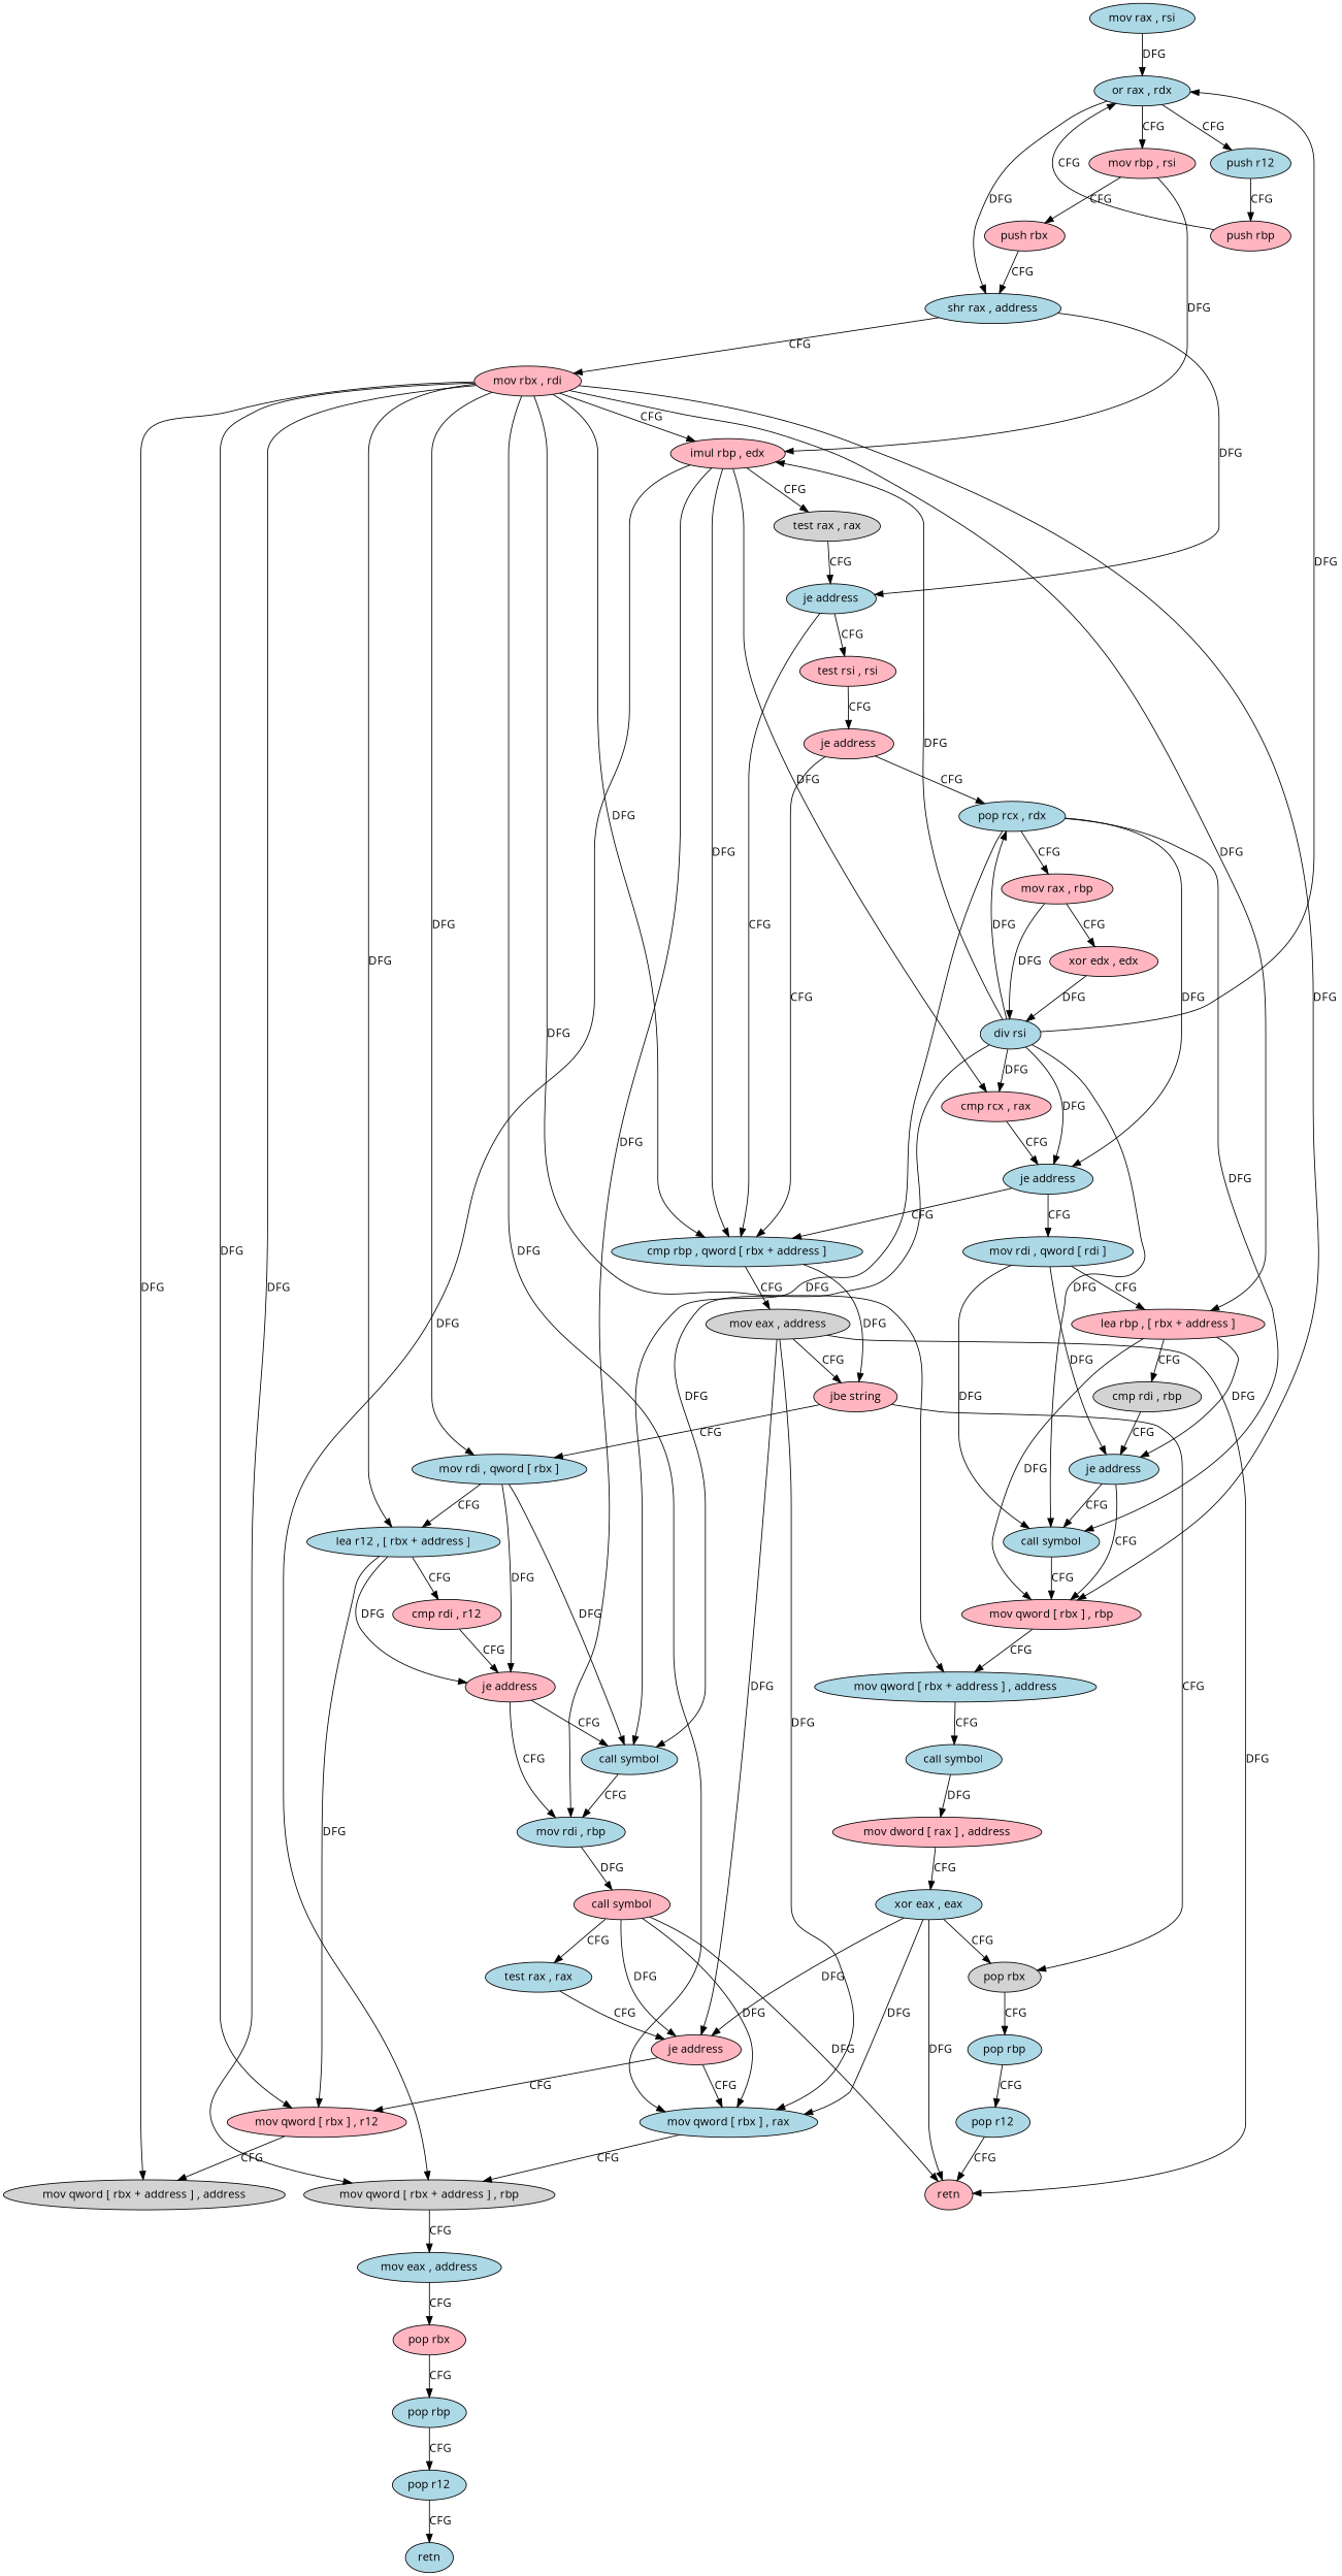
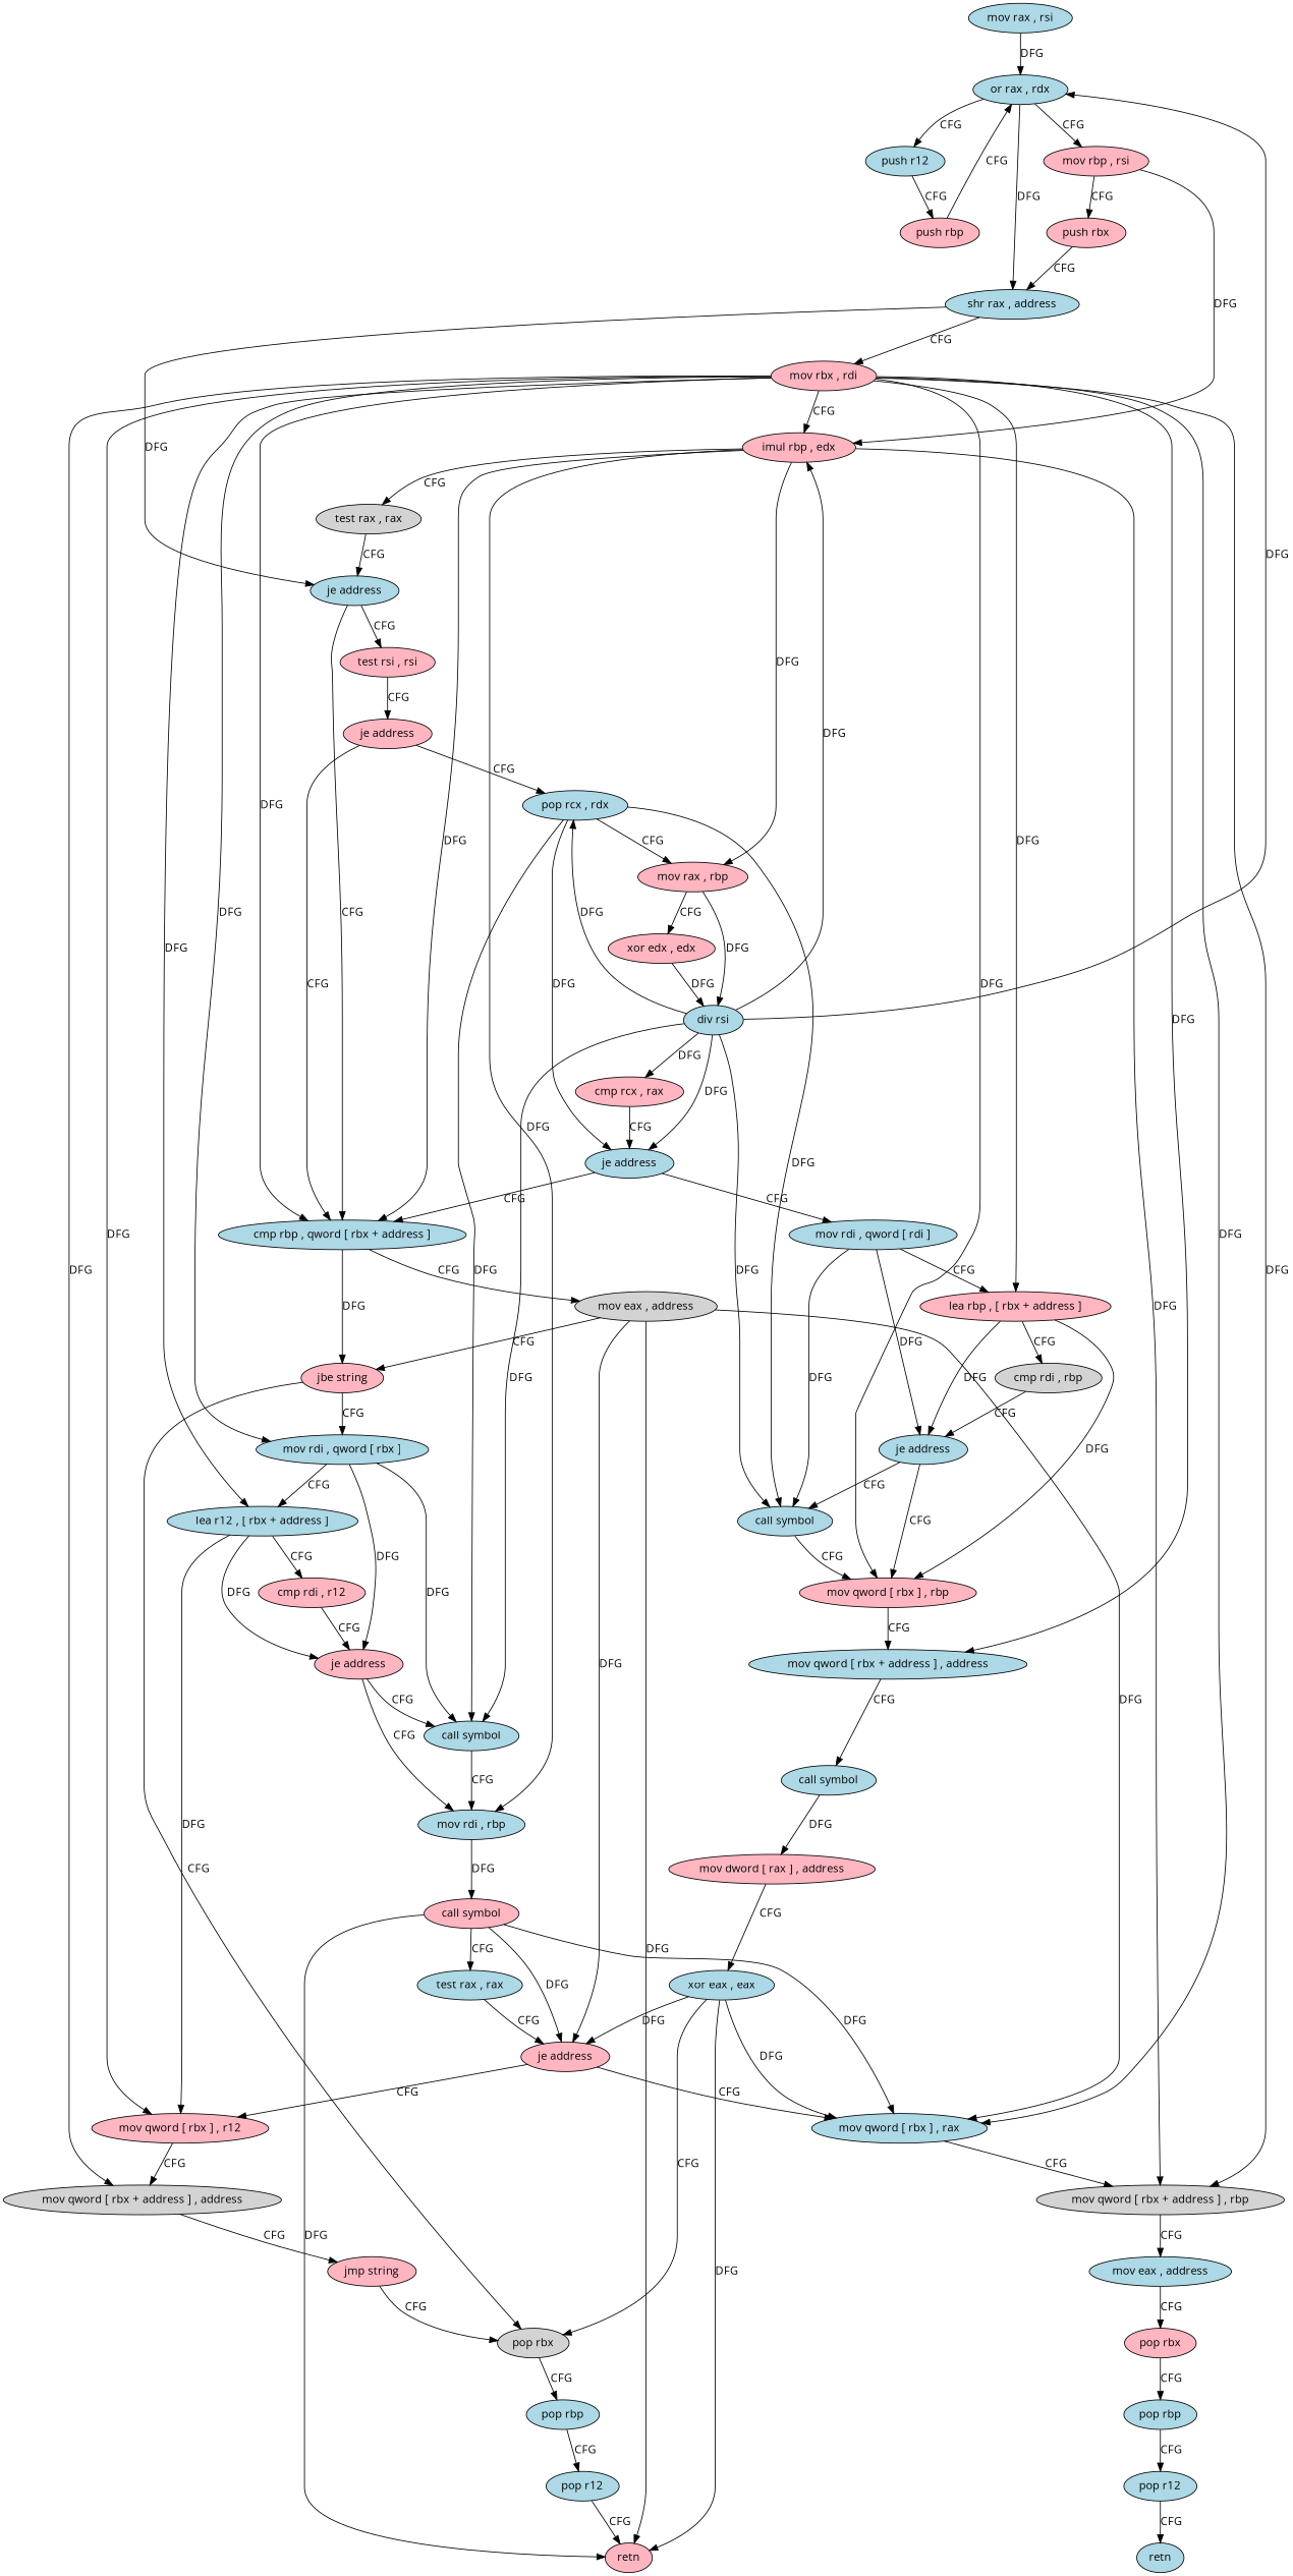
  digraph {
    fontname="Open Sans"
    node [fillcolor=lightblue fontname="Open Sans" style=filled]
    edge [fontname="Open Sans"]
    n1 [label="mov rax , rsi"]
    n2 [label="or rax , rdx"]
    n3 [label="push r12"]
    n4 [fillcolor=lightpink label="push rbp"]
    n5 [fillcolor=lightpink label="mov rbp , rsi"]
    n6 [label="shr rax , address"]
    n7 [fillcolor=lightpink label="push rbx"]
    n8 [fillcolor=lightpink label="imul rbp , edx"]
    n9 [fillcolor=lightpink label="mov rbx , rdi"]
    n10 [label="je address"]
    n11 [label="cmp rbp , qword [ rbx + address ]"]
    n12 [fillcolor=lightgrey label="mov qword [ rbx + address ] , rbp"]
    n13 [fillcolor=lightgrey label="test rax , rax"]
    n14 [label="mov rdi , rbp"]
    n15 [fillcolor=lightpink label="mov rax , rbp"]
    n16 [label="mov rdi , qword [ rbx ]"]
    n17 [label="lea r12 , [ rbx + address ]"]
    n18 [fillcolor=lightpink label="mov qword [ rbx ] , r12"]
    n19 [label="mov qword [ rbx ] , rax"]
    n20 [fillcolor=lightpink label="lea rbp , [ rbx + address ]"]
    n21 [fillcolor=lightpink label="mov qword [ rbx ] , rbp"]
    n22 [fillcolor=lightgrey label="mov qword [ rbx + address ] , address"]
    n23 [label="mov qword [ rbx + address ] , address"]
    n24 [fillcolor=lightpink label="test rsi , rsi"]
    n25 [fillcolor=lightgrey label="mov eax , address"]
    n26 [fillcolor=lightpink label="jbe string"]
    n27 [fillcolor=lightpink label="je address"]
    n28 [label="call symbol"]
    n29 [fillcolor=lightpink label="cmp rdi , r12"]
    n30 [label="je address"]
    n31 [fillcolor=lightgrey label="cmp rdi , rbp"]
+   n32 [fillcolor=lightpink label="jmp string"]
    n33 [label="mov eax , address"]
    n34 [label="call symbol"]
    n35 [fillcolor=lightpink label="call symbol"]
    n36 [fillcolor=lightpink label="xor edx , edx"]
    n37 [label="div rsi"]
    n38 [fillcolor=lightpink label="je address"]
    n39 [fillcolor=lightpink label=retn]
    n40 [fillcolor=lightpink label="je address"]
    n41 [fillcolor=lightgrey label="pop rbx"]
    n42 [label="pop rcx , rdx"]
    n43 [label="pop rbp"]
    n44 [label="pop r12"]
    n45 [label="je address"]
    n46 [label="call symbol"]
    n47 [label="mov rdi , qword [ rdi ]"]
    n48 [label="test rax , rax"]
    n49 [fillcolor=lightpink label="cmp rcx , rax"]
    n50 [fillcolor=lightpink label="pop rbx"]
    n51 [label="pop rbp"]
    n52 [label="pop r12"]
    n53 [label=retn]
    n54 [fillcolor=lightpink label="mov dword [ rax ] , address"]
    n55 [label="xor eax , eax"]
    n1 -> n2 [label=DFG]
    n2 -> n3 [label=CFG]
    n2 -> n5 [label=CFG]
    n2 -> n6 [label=DFG]
    n3 -> n4 [label=CFG]
    n4 -> n2 [label=CFG]
    n5 -> n7 [label=CFG]
    n5 -> n8 [label=DFG]
    n6 -> n9 [label=CFG]
    n6 -> n10 [label=DFG]
    n7 -> n6 [label=CFG]
    n8 -> n11 [label=DFG]
    n8 -> n12 [label=DFG]
    n8 -> n13 [label=CFG]
    n8 -> n14 [label=DFG]
-   n8 -> n49 [label=DFG]
+   n8 -> n15 [label=DFG]
    n9 -> n8 [label=CFG]
    n9 -> n11 [label=DFG]
    n9 -> n12 [label=DFG]
    n9 -> n16 [label=DFG]
    n9 -> n17 [label=DFG]
    n9 -> n18 [label=DFG]
    n9 -> n19 [label=DFG]
    n9 -> n20 [label=DFG]
    n9 -> n21 [label=DFG]
    n9 -> n22 [label=DFG]
    n9 -> n23 [label=DFG]
    n10 -> n11 [label=CFG]
    n10 -> n24 [label=CFG]
    n11 -> n25 [label=CFG]
    n11 -> n26 [label=DFG]
    n12 -> n33 [label=CFG]
    n13 -> n10 [label=CFG]
    n14 -> n35 [label=DFG]
    n15 -> n36 [label=CFG]
    n15 -> n37 [label=DFG]
    n16 -> n17 [label=CFG]
    n16 -> n27 [label=DFG]
    n16 -> n28 [label=DFG]
    n17 -> n18 [label=DFG]
    n17 -> n27 [label=DFG]
    n17 -> n29 [label=CFG]
    n18 -> n22 [label=CFG]
    n19 -> n12 [label=CFG]
    n20 -> n21 [label=DFG]
    n20 -> n30 [label=DFG]
    n20 -> n31 [label=CFG]
    n21 -> n23 [label=CFG]
+   n22 -> n32 [label=CFG]
    n23 -> n34 [label=CFG]
    n24 -> n38 [label=CFG]
    n25 -> n19 [label=DFG]
    n25 -> n26 [label=CFG]
    n25 -> n39 [label=DFG]
    n25 -> n40 [label=DFG]
    n26 -> n16 [label=CFG]
    n26 -> n41 [label=CFG]
    n27 -> n14 [label=CFG]
    n27 -> n28 [label=CFG]
    n28 -> n14 [label=CFG]
    n29 -> n27 [label=CFG]
    n30 -> n21 [label=CFG]
    n30 -> n46 [label=CFG]
    n31 -> n30 [label=CFG]
+   n32 -> n41 [label=CFG]
    n33 -> n50 [label=CFG]
    n34 -> n54 [label=DFG]
    n35 -> n19 [label=DFG]
    n35 -> n39 [label=DFG]
    n35 -> n40 [label=DFG]
    n35 -> n48 [label=CFG]
    n36 -> n37 [label=DFG]
    n37 -> n2 [label=DFG]
    n37 -> n8 [label=DFG]
    n37 -> n28 [label=DFG]
    n37 -> n42 [label=DFG]
    n37 -> n45 [label=DFG]
    n37 -> n46 [label=DFG]
    n37 -> n49 [label=DFG]
    n38 -> n11 [label=CFG]
    n38 -> n42 [label=CFG]
    n40 -> n18 [label=CFG]
    n40 -> n19 [label=CFG]
    n41 -> n43 [label=CFG]
    n42 -> n15 [label=CFG]
    n42 -> n28 [label=DFG]
    n42 -> n45 [label=DFG]
    n42 -> n46 [label=DFG]
    n43 -> n44 [label=CFG]
    n44 -> n39 [label=CFG]
    n45 -> n11 [label=CFG]
    n45 -> n47 [label=CFG]
    n46 -> n21 [label=CFG]
    n47 -> n20 [label=CFG]
    n47 -> n30 [label=DFG]
    n47 -> n46 [label=DFG]
    n48 -> n40 [label=CFG]
    n49 -> n45 [label=CFG]
    n50 -> n51 [label=CFG]
    n51 -> n52 [label=CFG]
    n52 -> n53 [label=CFG]
    n54 -> n55 [label=CFG]
    n55 -> n19 [label=DFG]
    n55 -> n39 [label=DFG]
    n55 -> n40 [label=DFG]
    n55 -> n41 [label=CFG]
  }
